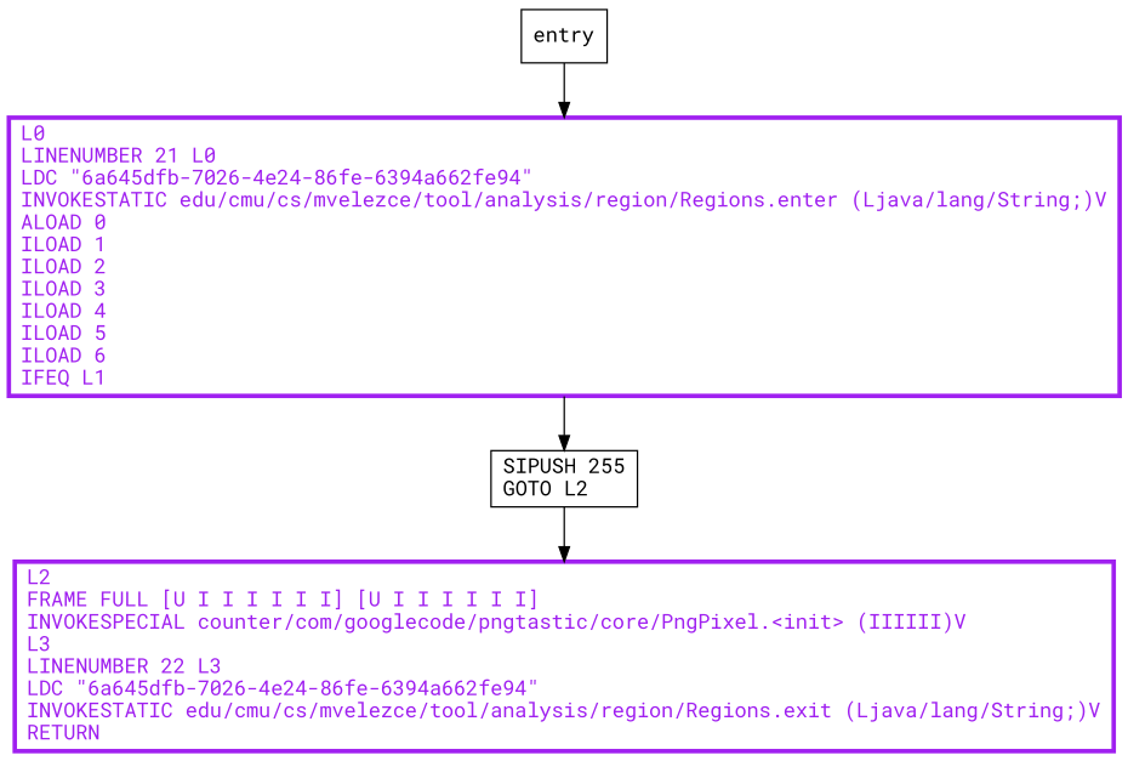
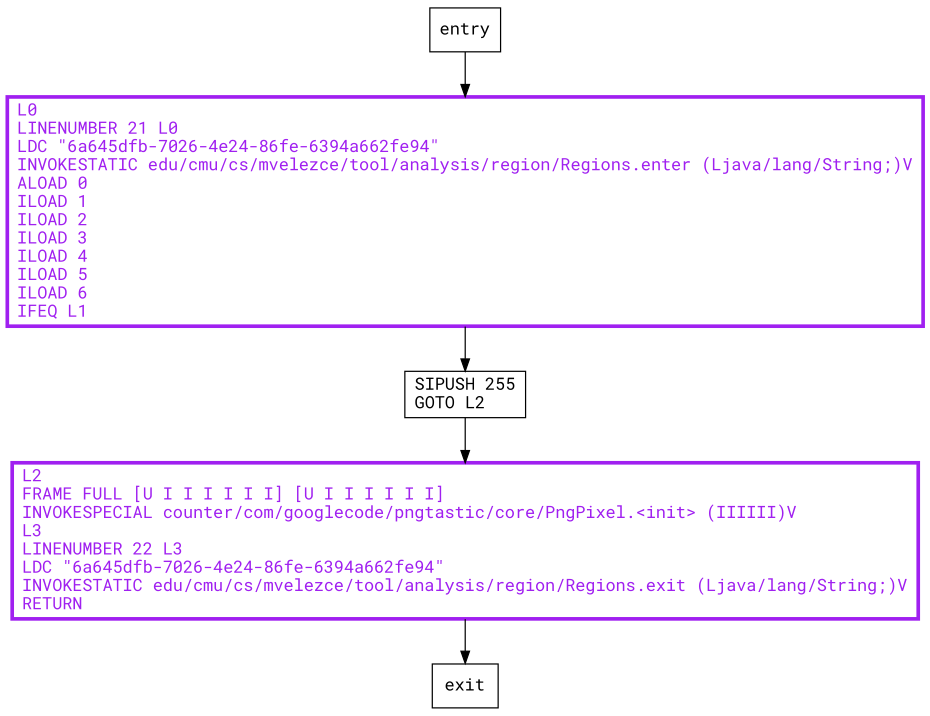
  digraph {
    fontname="Roboto Mono"
    node [fontname="Roboto Mono" shape=record]
    edge [fontname="Roboto Mono"]
    n1 [color=purple fontcolor=purple label="L2\lFRAME FULL [U I I I I I I] [U I I I I I I]\lINVOKESPECIAL counter/com/googlecode/pngtastic/core/PngPixel.\<init\> (IIIIII)V\lL3\lLINENUMBER 22 L3\lLDC \"6a645dfb-7026-4e24-86fe-6394a662fe94\"\lINVOKESTATIC edu/cmu/cs/mvelezce/tool/analysis/region/Regions.exit (Ljava/lang/String;)V\lRETURN\l" penwidth=3]
+   exit
    n3 [label="SIPUSH 255\lGOTO L2\l"]
    n4 [color=purple fontcolor=purple label="L0\lLINENUMBER 21 L0\lLDC \"6a645dfb-7026-4e24-86fe-6394a662fe94\"\lINVOKESTATIC edu/cmu/cs/mvelezce/tool/analysis/region/Regions.enter (Ljava/lang/String;)V\lALOAD 0\lILOAD 1\lILOAD 2\lILOAD 3\lILOAD 4\lILOAD 5\lILOAD 6\lIFEQ L1\l" penwidth=3]
    entry
+   n1 -> exit
    n3 -> n1
    n4 -> n3
    entry -> n4
  }
